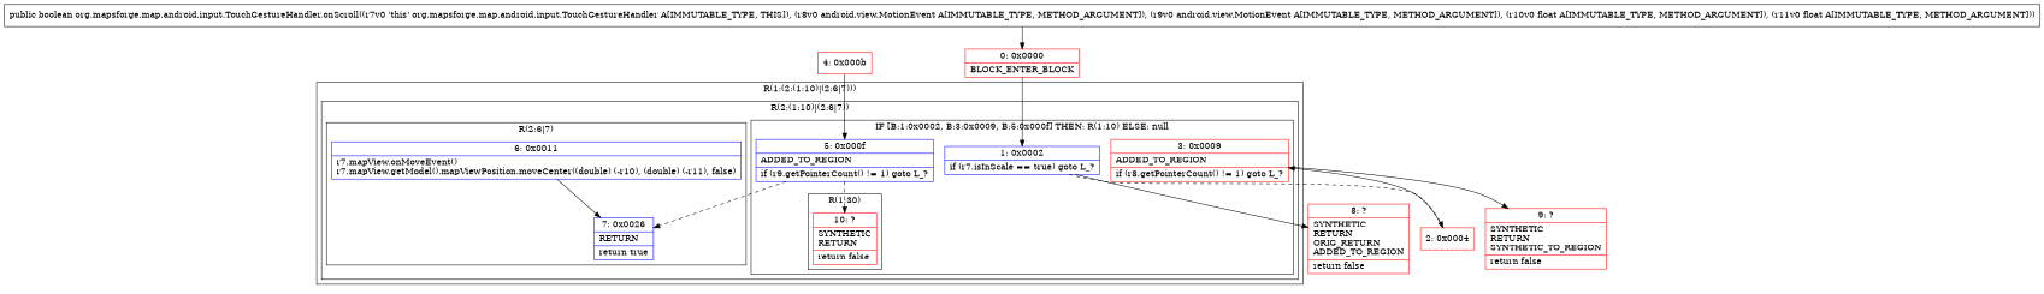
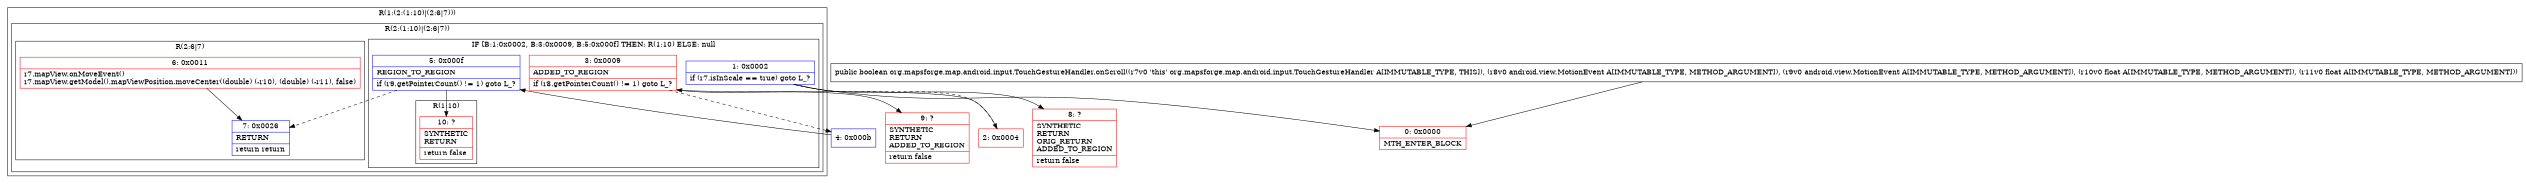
  digraph {
    node [color=red shape=record]
    n1 [label="{10\:\ ?|SYNTHETIC\lRETURN\l|return false\l}"]
    n2 [color=blue label="{1\:\ 0x0002|if (r7.isInScale == true) goto L_?\l}"]
    n3 [label="{3\:\ 0x0009|ADDED_TO_REGION\l|if (r8.getPointerCount() != 1) goto L_?\l}"]
-   n4 [color=blue label="{5\:\ 0x000f|ADDED_TO_REGION\l|if (r9.getPointerCount() != 1) goto L_?\l}"]
-   n5 [color=blue label="{6\:\ 0x0011|r7.mapView.onMoveEvent()\lr7.mapView.getModel().mapViewPosition.moveCenter((double) (\-r10), (double) (\-r11), false)\l}"]
-   n6 [color=blue label="{7\:\ 0x0026|RETURN\l|return true\l}"]
+   n4 [color=blue label="{5\:\ 0x000f|REGION_TO_REGION\l|if (r9.getPointerCount() != 1) goto L_?\l}"]
+   n5 [label="{6\:\ 0x0011|r7.mapView.onMoveEvent()\lr7.mapView.getModel().mapViewPosition.moveCenter((double) (\-r10), (double) (\-r11), false)\l}"]
+   n6 [color=blue label="{7\:\ 0x0026|RETURN\l|return return\l}"]
    n7 [label="{2\:\ 0x0004}"]
    n8 [label="{8\:\ ?|SYNTHETIC\lRETURN\lORIG_RETURN\lADDED_TO_REGION\l|return false\l}"]
-   n9 [label="{4\:\ 0x000b}"]
-   n10 [label="{9\:\ ?|SYNTHETIC\lRETURN\lSYNTHETIC_TO_REGION\l|return false\l}"]
-   n11 [label="{0\:\ 0x0000|BLOCK_ENTER_BLOCK\l}"]
+   n9 [color=blue label="{4\:\ 0x000b}"]
+   n10 [label="{9\:\ ?|SYNTHETIC\lRETURN\lADDED_TO_REGION\l|return false\l}"]
+   n11 [label="{0\:\ 0x0000|MTH_ENTER_BLOCK\l}"]
    n12 [label="{public boolean org.mapsforge.map.android.input.TouchGestureHandler.onScroll((r7v0 'this' org.mapsforge.map.android.input.TouchGestureHandler A[IMMUTABLE_TYPE, THIS]), (r8v0 android.view.MotionEvent A[IMMUTABLE_TYPE, METHOD_ARGUMENT]), (r9v0 android.view.MotionEvent A[IMMUTABLE_TYPE, METHOD_ARGUMENT]), (r10v0 float A[IMMUTABLE_TYPE, METHOD_ARGUMENT]), (r11v0 float A[IMMUTABLE_TYPE, METHOD_ARGUMENT])) }" color=""]
    subgraph cluster_1 {
      label="R(1:(2:(1:10)|(2:6|7)))"
      subgraph cluster_2 {
        label="R(2:(1:10)|(2:6|7))"
        subgraph cluster_3 {
          label="IF [B:1:0x0002, B:3:0x0009, B:5:0x000f] THEN: R(1:10) ELSE: null"
          n2
          n3
          n4
          subgraph cluster_4 {
-           label="R(1:30)"
+           label="R(1:10)"
            n1
          }
        }
        subgraph cluster_5 {
          label="R(2:6|7)"
          n5
          n6
        }
      }
    }
    n2 -> n7 [style=dashed]
    n2 -> n8
+   n3 -> n9 [style=dashed]
    n3 -> n10
-   n4 -> n1 [style=dashed]
+   n4 -> n1
    n4 -> n6 [style=dashed]
    n5 -> n6
    n7 -> n3
    n9 -> n4
-   n11 -> n2
+   n2 -> n11
    n12 -> n11
  }
